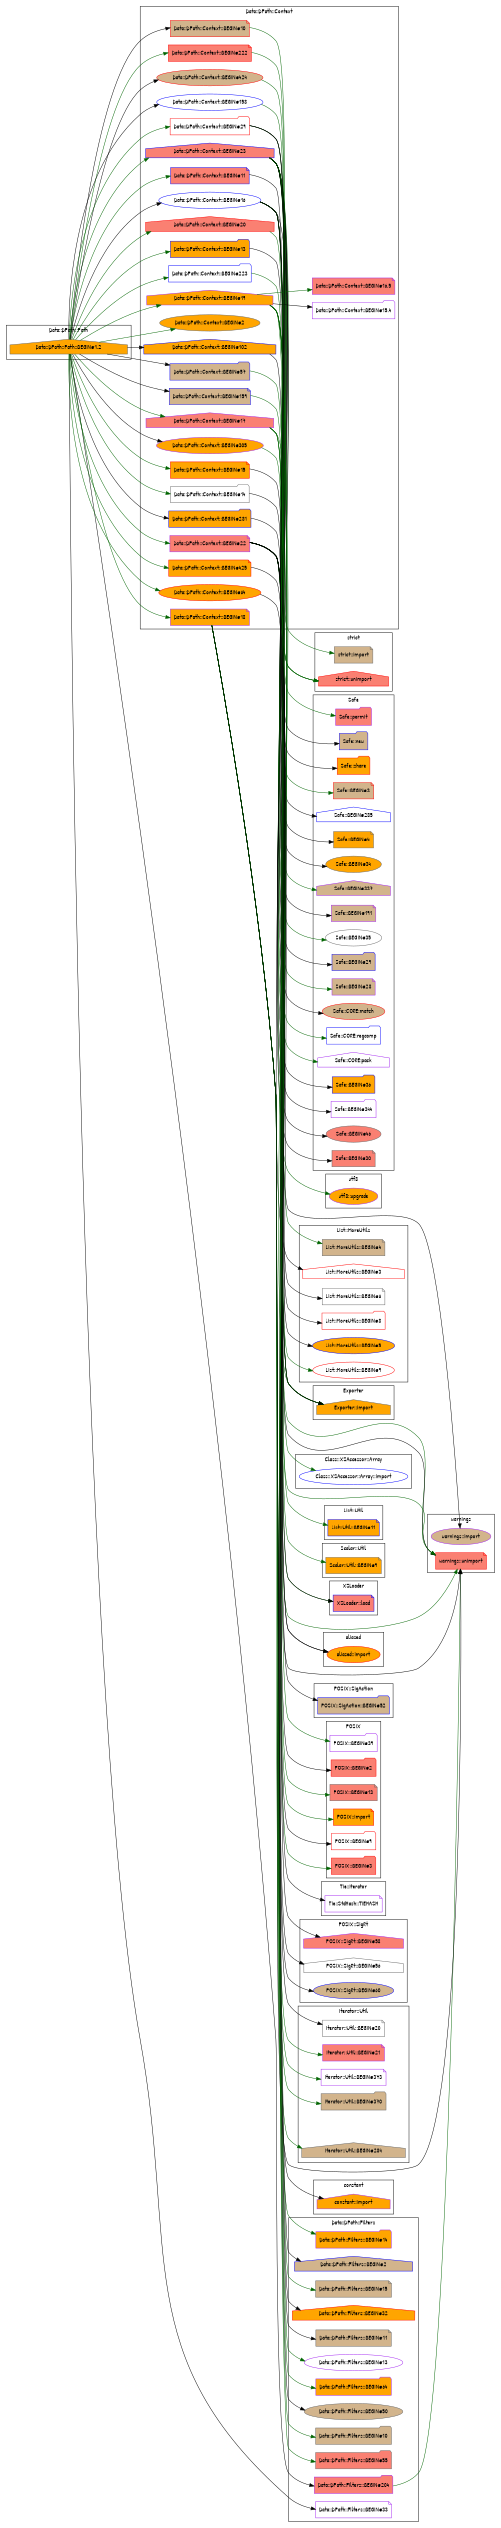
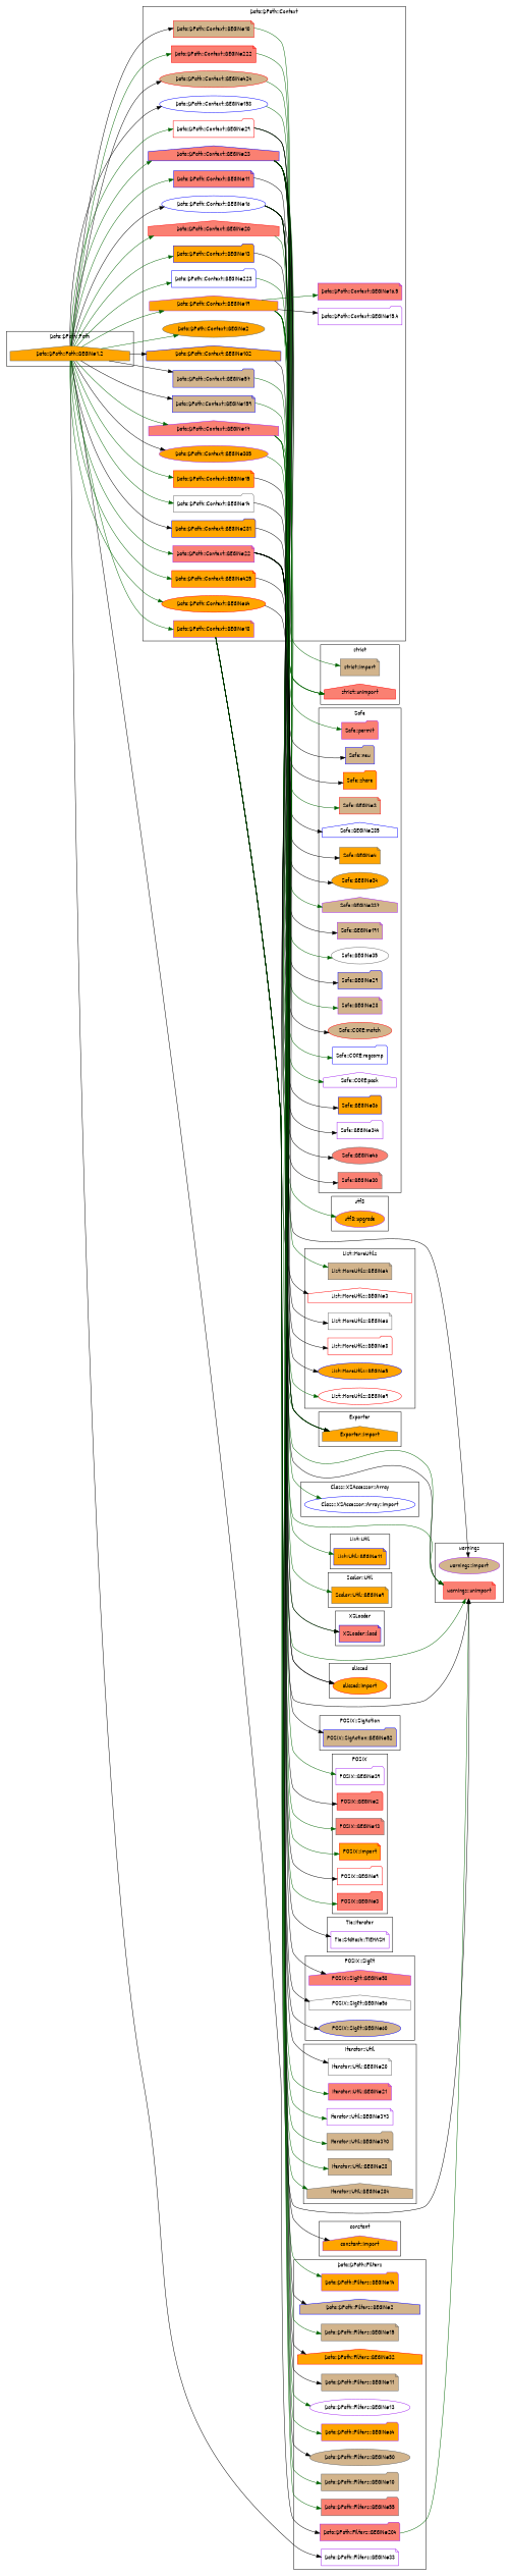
  digraph {
    fontname="Patrick Hand"
    rankdir=LR
    node [color=purple fillcolor=orange fontname="Patrick Hand" shape=note style=filled]
    edge [color=darkgreen fontname="Patrick Hand"]
    "Data::DPath::Filters::BEGIN@15" [color=gray40 fillcolor=tan]
    "Data::DPath::Filters::BEGIN@32" [color=red shape=house]
    "Data::DPath::Filters::BEGIN@11" [color=gray40 fillcolor=tan]
    "Data::DPath::Filters::BEGIN@13" [fillcolor=white shape=ellipse]
    "Data::DPath::Filters::BEGIN@64" [shape=folder]
    "Data::DPath::Filters::BEGIN@50" [color=gray40 fillcolor=tan shape=ellipse]
    "Data::DPath::Filters::BEGIN@10" [color=gray40 fillcolor=tan shape=folder]
    n8 [color=gray40 fillcolor=salmon label="Data::DPath::Filters::BEGIN@55" shape=folder]
    "Data::DPath::Filters::BEGIN@14" [shape=folder]
    "Data::DPath::Filters::BEGIN@204" [fillcolor=salmon shape=folder]
    "Data::DPath::Filters::BEGIN@2" [color=blue fillcolor=tan shape=house]
    "Data::DPath::Filters::BEGIN@33" [fillcolor=white]
    "aliased::import" [color=red shape=ellipse]
    "List::Util::BEGIN@11" [color=blue]
    "Data::DPath::Context::BEGIN@10" [color=red fillcolor=tan]
    "Data::DPath::Context::BEGIN@23" [color=blue fillcolor=salmon shape=house]
    "Data::DPath::Context::BEGIN@11" [color=blue fillcolor=salmon]
    "Data::DPath::Context::BEGIN@16" [color=blue fillcolor=white shape=ellipse]
    "Data::DPath::Context::BEGIN@223" [color=blue fillcolor=white shape=folder]
    "Data::DPath::Context::BEGIN@102" [color=blue shape=house]
    "Data::DPath::Context::BEGIN@57" [color=blue fillcolor=tan shape=folder]
    "Data::DPath::Context::BEGIN@159" [color=blue fillcolor=tan]
    "Data::DPath::Context::BEGIN@17" [fillcolor=salmon shape=house]
    "Data::DPath::Context::BEGIN@305" [shape=ellipse]
    "Data::DPath::Context::BEGIN@14" [color=gray40 fillcolor=white shape=folder]
    "Data::DPath::Context::BEGIN@15.4" [fillcolor=white shape=folder]
    "Data::DPath::Context::BEGIN@222" [color=red fillcolor=salmon]
    "Data::DPath::Context::BEGIN@2" [color=gray40 shape=ellipse]
    "Data::DPath::Context::BEGIN@16.5" [fillcolor=salmon]
    "Data::DPath::Context::BEGIN@281" [color=blue shape=folder]
    "Data::DPath::Context::BEGIN@22" [fillcolor=salmon]
    "Data::DPath::Context::BEGIN@424" [color=red fillcolor=tan shape=ellipse]
    "Data::DPath::Context::BEGIN@19" [shape=house]
    "Data::DPath::Context::BEGIN@425" [color=red]
    "Data::DPath::Context::BEGIN@20" [color=red fillcolor=salmon shape=house]
    "Data::DPath::Context::BEGIN@64" [color=red shape=ellipse]
    "Data::DPath::Context::BEGIN@15" [color=red]
    "Data::DPath::Context::BEGIN@158" [color=blue fillcolor=white shape=ellipse]
    "Data::DPath::Context::BEGIN@29" [color=red fillcolor=white shape=folder]
    "Data::DPath::Context::BEGIN@18"
    "Data::DPath::Context::BEGIN@13" [color=blue shape=folder]
    "Safe::permit" [fillcolor=salmon shape=folder]
    "Safe::BEGIN@29" [color=blue fillcolor=tan shape=folder]
    "Safe::BEGIN@28" [fillcolor=tan]
    "Safe::CORE:match" [color=red fillcolor=tan shape=ellipse]
    "Safe::CORE:regcomp" [color=blue fillcolor=white shape=folder]
    "Safe::CORE:pack" [fillcolor=white shape=house]
    "Safe::BEGIN@36" [color=blue shape=folder]
    "Safe::BEGIN@344" [fillcolor=white shape=folder]
    "Safe::BEGIN@46" [color=gray40 fillcolor=salmon shape=ellipse]
    "Safe::BEGIN@30" [color=gray40 fillcolor=salmon]
    "Safe::BEGIN@3" [color=red fillcolor=tan]
    "Safe::new" [color=blue fillcolor=tan shape=folder]
    "Safe::BEGIN@4" [color=gray40]
    "Safe::BEGIN@34" [color=gray40 shape=ellipse]
    "Safe::BEGIN@337" [fillcolor=tan shape=house]
    "Safe::BEGIN@191" [fillcolor=tan]
    "Safe::BEGIN@35" [color=gray40 fillcolor=white shape=ellipse]
    "Safe::BEGIN@285" [color=blue fillcolor=white shape=house]
    "Safe::share" [color=red shape=folder]
    "List::MoreUtils::BEGIN@4" [color=gray40 fillcolor=tan]
    "List::MoreUtils::BEGIN@3" [color=red fillcolor=white shape=house]
    "List::MoreUtils::BEGIN@6" [color=gray40 fillcolor=white]
    "List::MoreUtils::BEGIN@8" [color=red fillcolor=white shape=folder]
    "List::MoreUtils::BEGIN@5" [color=blue shape=ellipse]
    "List::MoreUtils::BEGIN@9" [color=red fillcolor=white shape=ellipse]
    "Class::XSAccessor::Array::import" [color=blue fillcolor=white shape=ellipse]
    "POSIX::SigAction::BEGIN@52" [color=blue fillcolor=tan shape=folder]
    "warnings::unimport" [color=red fillcolor=salmon]
    "warnings::import" [fillcolor=tan shape=ellipse]
    "Data::DPath::Path::BEGIN@1.2" [color=gray40 shape=house]
    "strict::import" [color=gray40 fillcolor=tan]
    "strict::unimport" [color=red fillcolor=salmon shape=house]
    "Scalar::Util::BEGIN@9" [color=gray40]
    "XSLoader::load" [color=blue fillcolor=salmon]
    "POSIX::BEGIN@39" [fillcolor=white shape=folder]
    "POSIX::BEGIN@2" [color=red fillcolor=salmon shape=folder]
    "POSIX::BEGIN@13" [color=gray40 fillcolor=salmon]
    "POSIX::import" [color=red]
    "POSIX::BEGIN@9" [color=red fillcolor=white shape=folder]
    "POSIX::BEGIN@3" [color=red fillcolor=salmon shape=folder]
    "Iterator::Util::BEGIN@20" [color=gray40 fillcolor=white]
    "Iterator::Util::BEGIN@21" [fillcolor=salmon]
    "Iterator::Util::BEGIN@373" [fillcolor=white]
    "Iterator::Util::BEGIN@370" [color=gray40 fillcolor=tan shape=folder]
+   "Iterator::Util::BEGIN@28" [color=gray40 fillcolor=tan]
    "Iterator::Util::BEGIN@284" [color=gray40 fillcolor=tan shape=house]
    "Tie::StdHash::TIEHASH" [fillcolor=white]
    "POSIX::SigRt::BEGIN@58" [fillcolor=salmon shape=house]
    "POSIX::SigRt::BEGIN@56" [color=gray40 fillcolor=white shape=house]
    "POSIX::SigRt::BEGIN@60" [color=blue fillcolor=tan shape=ellipse]
    "constant::import" [shape=house]
    "Exporter::import" [color=gray40 shape=house]
    "utf8::upgrade" [shape=ellipse]
    subgraph cluster_1 {
      label="Data::DPath::Filters"
      "Data::DPath::Filters::BEGIN@15"
      "Data::DPath::Filters::BEGIN@32"
      "Data::DPath::Filters::BEGIN@11"
      "Data::DPath::Filters::BEGIN@13"
      "Data::DPath::Filters::BEGIN@64"
      "Data::DPath::Filters::BEGIN@50"
      "Data::DPath::Filters::BEGIN@10"
      n8
      "Data::DPath::Filters::BEGIN@14"
      "Data::DPath::Filters::BEGIN@204"
      "Data::DPath::Filters::BEGIN@2"
      "Data::DPath::Filters::BEGIN@33"
    }
    subgraph cluster_2 {
      label=aliased
      "aliased::import"
    }
    subgraph cluster_3 {
      label="List::Util"
      "List::Util::BEGIN@11"
    }
    subgraph cluster_4 {
      label="Data::DPath::Context"
      "Data::DPath::Context::BEGIN@10"
      "Data::DPath::Context::BEGIN@23"
      "Data::DPath::Context::BEGIN@11"
      "Data::DPath::Context::BEGIN@16"
      "Data::DPath::Context::BEGIN@223"
      "Data::DPath::Context::BEGIN@102"
      "Data::DPath::Context::BEGIN@57"
      "Data::DPath::Context::BEGIN@159"
      "Data::DPath::Context::BEGIN@17"
      "Data::DPath::Context::BEGIN@305"
      "Data::DPath::Context::BEGIN@14"
      "Data::DPath::Context::BEGIN@15.4"
      "Data::DPath::Context::BEGIN@222"
      "Data::DPath::Context::BEGIN@2"
      "Data::DPath::Context::BEGIN@16.5"
      "Data::DPath::Context::BEGIN@281"
      "Data::DPath::Context::BEGIN@22"
      "Data::DPath::Context::BEGIN@424"
      "Data::DPath::Context::BEGIN@19"
      "Data::DPath::Context::BEGIN@425"
      "Data::DPath::Context::BEGIN@20"
      "Data::DPath::Context::BEGIN@64"
      "Data::DPath::Context::BEGIN@15"
      "Data::DPath::Context::BEGIN@158"
      "Data::DPath::Context::BEGIN@29"
      "Data::DPath::Context::BEGIN@18"
      "Data::DPath::Context::BEGIN@13"
    }
    subgraph cluster_5 {
      label=Safe
      "Safe::permit"
      "Safe::BEGIN@29"
      "Safe::BEGIN@28"
      "Safe::CORE:match"
      "Safe::CORE:regcomp"
      "Safe::CORE:pack"
      "Safe::BEGIN@36"
      "Safe::BEGIN@344"
      "Safe::BEGIN@46"
      "Safe::BEGIN@30"
      "Safe::BEGIN@3"
      "Safe::new"
      "Safe::BEGIN@4"
      "Safe::BEGIN@34"
      "Safe::BEGIN@337"
      "Safe::BEGIN@191"
      "Safe::BEGIN@35"
      "Safe::BEGIN@285"
      "Safe::share"
    }
    subgraph cluster_6 {
      label="List::MoreUtils"
      "List::MoreUtils::BEGIN@4"
      "List::MoreUtils::BEGIN@3"
      "List::MoreUtils::BEGIN@6"
      "List::MoreUtils::BEGIN@8"
      "List::MoreUtils::BEGIN@5"
      "List::MoreUtils::BEGIN@9"
    }
    subgraph cluster_7 {
      label="Class::XSAccessor::Array"
      "Class::XSAccessor::Array::import"
    }
    subgraph cluster_8 {
      label="POSIX::SigAction"
      "POSIX::SigAction::BEGIN@52"
    }
    subgraph cluster_9 {
      label=warnings
      "warnings::unimport"
      "warnings::import"
    }
    subgraph cluster_10 {
      label="Data::DPath::Path"
      "Data::DPath::Path::BEGIN@1.2"
    }
    subgraph cluster_11 {
      label="strict"
      "strict::import"
      "strict::unimport"
    }
    subgraph cluster_12 {
      label="Scalar::Util"
      "Scalar::Util::BEGIN@9"
    }
    subgraph cluster_13 {
      label=XSLoader
      "XSLoader::load"
    }
    subgraph cluster_14 {
      label=POSIX
      "POSIX::BEGIN@39"
      "POSIX::BEGIN@2"
      "POSIX::BEGIN@13"
      "POSIX::import"
      "POSIX::BEGIN@9"
      "POSIX::BEGIN@3"
    }
    subgraph cluster_15 {
      label="Iterator::Util"
      "Iterator::Util::BEGIN@20"
      "Iterator::Util::BEGIN@21"
      "Iterator::Util::BEGIN@373"
      "Iterator::Util::BEGIN@370"
+     "Iterator::Util::BEGIN@28"
      "Iterator::Util::BEGIN@284"
    }
    subgraph cluster_16 {
      label="Tie::Iterator"
      "Tie::StdHash::TIEHASH"
    }
    subgraph cluster_17 {
      label="POSIX::SigRt"
      "POSIX::SigRt::BEGIN@58"
      "POSIX::SigRt::BEGIN@56"
      "POSIX::SigRt::BEGIN@60"
    }
    subgraph cluster_18 {
      label=constant
      "constant::import"
    }
    subgraph cluster_19 {
      label=Exporter
      "Exporter::import"
    }
    subgraph cluster_20 {
      label=utf8
      "utf8::upgrade"
    }
    "Data::DPath::Filters::BEGIN@204" -> "warnings::unimport"
    "Data::DPath::Context::BEGIN@10" -> "strict::import"
    "Data::DPath::Context::BEGIN@23" -> "Safe::BEGIN@29" [color=black]
    "Data::DPath::Context::BEGIN@23" -> "Safe::BEGIN@28"
    "Data::DPath::Context::BEGIN@23" -> "Safe::CORE:match" [color=black]
    "Data::DPath::Context::BEGIN@23" -> "Safe::CORE:regcomp"
    "Data::DPath::Context::BEGIN@23" -> "Safe::CORE:pack"
    "Data::DPath::Context::BEGIN@23" -> "Safe::BEGIN@36" [color=black]
    "Data::DPath::Context::BEGIN@23" -> "Safe::BEGIN@344" [color=black]
    "Data::DPath::Context::BEGIN@23" -> "Safe::BEGIN@46" [color=black]
    "Data::DPath::Context::BEGIN@23" -> "Safe::BEGIN@30" [color=black]
    "Data::DPath::Context::BEGIN@23" -> "Safe::BEGIN@3"
    "Data::DPath::Context::BEGIN@23" -> "Safe::BEGIN@4" [color=black]
    "Data::DPath::Context::BEGIN@23" -> "Safe::BEGIN@34" [color=black]
    "Data::DPath::Context::BEGIN@23" -> "Safe::BEGIN@337"
    "Data::DPath::Context::BEGIN@23" -> "Safe::BEGIN@191" [color=black]
    "Data::DPath::Context::BEGIN@23" -> "Safe::BEGIN@35"
    "Data::DPath::Context::BEGIN@23" -> "Safe::BEGIN@285" [color=black]
    "Data::DPath::Context::BEGIN@23" -> "utf8::upgrade"
    "Data::DPath::Context::BEGIN@11" -> "warnings::import" [color=black]
    "Data::DPath::Context::BEGIN@16" -> "List::MoreUtils::BEGIN@4"
    "Data::DPath::Context::BEGIN@16" -> "List::MoreUtils::BEGIN@3" [color=black]
    "Data::DPath::Context::BEGIN@16" -> "List::MoreUtils::BEGIN@6" [color=black]
    "Data::DPath::Context::BEGIN@16" -> "List::MoreUtils::BEGIN@8" [color=black]
    "Data::DPath::Context::BEGIN@16" -> "List::MoreUtils::BEGIN@5" [color=black]
    "Data::DPath::Context::BEGIN@16" -> "List::MoreUtils::BEGIN@9"
    "Data::DPath::Context::BEGIN@16" -> "Exporter::import" [color=black]
    "Data::DPath::Context::BEGIN@223" -> "warnings::unimport"
    "Data::DPath::Context::BEGIN@102" -> "warnings::unimport" [color=black]
    "Data::DPath::Context::BEGIN@57" -> "Class::XSAccessor::Array::import"
    "Data::DPath::Context::BEGIN@159" -> "warnings::unimport"
    "Data::DPath::Context::BEGIN@17" -> "List::Util::BEGIN@11"
    "Data::DPath::Context::BEGIN@17" -> "Scalar::Util::BEGIN@9"
    "Data::DPath::Context::BEGIN@17" -> "XSLoader::load"
    "Data::DPath::Context::BEGIN@17" -> "Exporter::import"
    "Data::DPath::Context::BEGIN@305" -> "warnings::unimport"
    "Data::DPath::Context::BEGIN@14" -> "aliased::import" [color=black]
    "Data::DPath::Context::BEGIN@222" -> "strict::unimport"
    "Data::DPath::Context::BEGIN@281" -> "warnings::unimport" [color=black]
    "Data::DPath::Context::BEGIN@22" -> "POSIX::SigAction::BEGIN@52" [color=black]
    "Data::DPath::Context::BEGIN@22" -> "XSLoader::load" [color=black]
    "Data::DPath::Context::BEGIN@22" -> "POSIX::BEGIN@39"
    "Data::DPath::Context::BEGIN@22" -> "POSIX::BEGIN@2" [color=black]
    "Data::DPath::Context::BEGIN@22" -> "POSIX::BEGIN@13"
    "Data::DPath::Context::BEGIN@22" -> "POSIX::import"
    "Data::DPath::Context::BEGIN@22" -> "POSIX::BEGIN@9" [color=black]
    "Data::DPath::Context::BEGIN@22" -> "POSIX::BEGIN@3"
    "Data::DPath::Context::BEGIN@22" -> "Tie::StdHash::TIEHASH" [color=black]
    "Data::DPath::Context::BEGIN@22" -> "POSIX::SigRt::BEGIN@58" [color=black]
    "Data::DPath::Context::BEGIN@22" -> "POSIX::SigRt::BEGIN@56" [color=black]
    "Data::DPath::Context::BEGIN@22" -> "POSIX::SigRt::BEGIN@60" [color=black]
    "Data::DPath::Context::BEGIN@424" -> "strict::unimport"
    "Data::DPath::Context::BEGIN@19" -> "Data::DPath::Context::BEGIN@15.4" [color=black]
    "Data::DPath::Context::BEGIN@19" -> "Data::DPath::Context::BEGIN@16.5"
    "Data::DPath::Context::BEGIN@19" -> "Iterator::Util::BEGIN@20" [color=black]
    "Data::DPath::Context::BEGIN@19" -> "Iterator::Util::BEGIN@21"
    "Data::DPath::Context::BEGIN@19" -> "Iterator::Util::BEGIN@373"
    "Data::DPath::Context::BEGIN@19" -> "Iterator::Util::BEGIN@370"
+   "Data::DPath::Context::BEGIN@19" -> "Iterator::Util::BEGIN@28"
    "Data::DPath::Context::BEGIN@19" -> "Iterator::Util::BEGIN@284"
    "Data::DPath::Context::BEGIN@19" -> "Exporter::import"
    "Data::DPath::Context::BEGIN@425" -> "warnings::unimport" [color=black]
    "Data::DPath::Context::BEGIN@20" -> "Exporter::import"
    "Data::DPath::Context::BEGIN@64" -> "constant::import" [color=black]
    "Data::DPath::Context::BEGIN@15" -> "aliased::import" [color=black]
    "Data::DPath::Context::BEGIN@158" -> "strict::unimport"
    "Data::DPath::Context::BEGIN@29" -> "Safe::permit"
    "Data::DPath::Context::BEGIN@29" -> "Safe::new" [color=black]
    "Data::DPath::Context::BEGIN@29" -> "Safe::share" [color=black]
    "Data::DPath::Context::BEGIN@18" -> "Data::DPath::Filters::BEGIN@15"
    "Data::DPath::Context::BEGIN@18" -> "Data::DPath::Filters::BEGIN@32" [color=black]
    "Data::DPath::Context::BEGIN@18" -> "Data::DPath::Filters::BEGIN@11" [color=black]
    "Data::DPath::Context::BEGIN@18" -> "Data::DPath::Filters::BEGIN@13"
    "Data::DPath::Context::BEGIN@18" -> "Data::DPath::Filters::BEGIN@64"
    "Data::DPath::Context::BEGIN@18" -> "Data::DPath::Filters::BEGIN@50" [color=black]
    "Data::DPath::Context::BEGIN@18" -> "Data::DPath::Filters::BEGIN@10"
    "Data::DPath::Context::BEGIN@18" -> n8
    "Data::DPath::Context::BEGIN@18" -> "Data::DPath::Filters::BEGIN@14"
    "Data::DPath::Context::BEGIN@18" -> "Data::DPath::Filters::BEGIN@2" [color=black]
    "Data::DPath::Context::BEGIN@13" -> "Exporter::import" [color=black]
    "Data::DPath::Path::BEGIN@1.2" -> "Data::DPath::Filters::BEGIN@204" [color=black]
    "Data::DPath::Path::BEGIN@1.2" -> "Data::DPath::Filters::BEGIN@33" [color=black]
    "Data::DPath::Path::BEGIN@1.2" -> "Data::DPath::Context::BEGIN@10" [color=black]
    "Data::DPath::Path::BEGIN@1.2" -> "Data::DPath::Context::BEGIN@23"
    "Data::DPath::Path::BEGIN@1.2" -> "Data::DPath::Context::BEGIN@11"
    "Data::DPath::Path::BEGIN@1.2" -> "Data::DPath::Context::BEGIN@16" [color=black]
    "Data::DPath::Path::BEGIN@1.2" -> "Data::DPath::Context::BEGIN@223"
    "Data::DPath::Path::BEGIN@1.2" -> "Data::DPath::Context::BEGIN@102" [color=black]
    "Data::DPath::Path::BEGIN@1.2" -> "Data::DPath::Context::BEGIN@57" [color=black]
    "Data::DPath::Path::BEGIN@1.2" -> "Data::DPath::Context::BEGIN@159" [color=black]
    "Data::DPath::Path::BEGIN@1.2" -> "Data::DPath::Context::BEGIN@17"
    "Data::DPath::Path::BEGIN@1.2" -> "Data::DPath::Context::BEGIN@305" [color=black]
    "Data::DPath::Path::BEGIN@1.2" -> "Data::DPath::Context::BEGIN@14"
    "Data::DPath::Path::BEGIN@1.2" -> "Data::DPath::Context::BEGIN@222"
    "Data::DPath::Path::BEGIN@1.2" -> "Data::DPath::Context::BEGIN@2"
    "Data::DPath::Path::BEGIN@1.2" -> "Data::DPath::Context::BEGIN@281" [color=black]
    "Data::DPath::Path::BEGIN@1.2" -> "Data::DPath::Context::BEGIN@22"
    "Data::DPath::Path::BEGIN@1.2" -> "Data::DPath::Context::BEGIN@424" [color=black]
    "Data::DPath::Path::BEGIN@1.2" -> "Data::DPath::Context::BEGIN@19"
    "Data::DPath::Path::BEGIN@1.2" -> "Data::DPath::Context::BEGIN@425"
    "Data::DPath::Path::BEGIN@1.2" -> "Data::DPath::Context::BEGIN@20"
    "Data::DPath::Path::BEGIN@1.2" -> "Data::DPath::Context::BEGIN@64"
    "Data::DPath::Path::BEGIN@1.2" -> "Data::DPath::Context::BEGIN@15"
    "Data::DPath::Path::BEGIN@1.2" -> "Data::DPath::Context::BEGIN@158" [color=black]
    "Data::DPath::Path::BEGIN@1.2" -> "Data::DPath::Context::BEGIN@29"
    "Data::DPath::Path::BEGIN@1.2" -> "Data::DPath::Context::BEGIN@18"
    "Data::DPath::Path::BEGIN@1.2" -> "Data::DPath::Context::BEGIN@13"
  }
